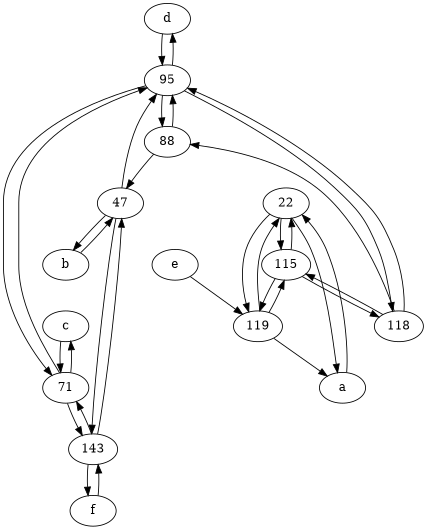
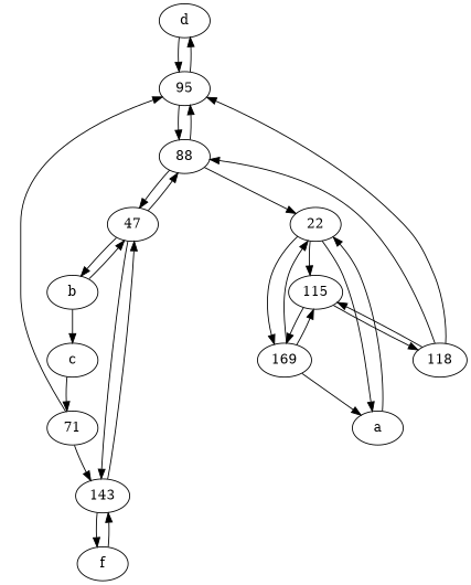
  digraph {
    d
    95
    71
    118
    88
    143
    47
    f
    b
    c
    n11 [label=115]
    22
-   119
+   119 [label=169]
    a
-   e
    d -> 95
    95 -> d
-   95 -> 71
-   95 -> 118
    95 -> 88
    71 -> 95
    71 -> 143
-   71 -> c
+   b -> c
    118 -> 95
    118 -> 88
    118 -> n11
    88 -> 95
    88 -> 47
-   143 -> 71
    143 -> 47
    143 -> f
-   47 -> 95
+   47 -> 88
    47 -> 143
    47 -> b
    f -> 143
    b -> 47
    c -> 71
    n11 -> 118
-   n11 -> 22
+   88 -> 22
    n11 -> 119
    22 -> n11
    22 -> 119
    22 -> a
    119 -> n11
    119 -> 22
    119 -> a
    a -> 22
-   e -> 119
  }
